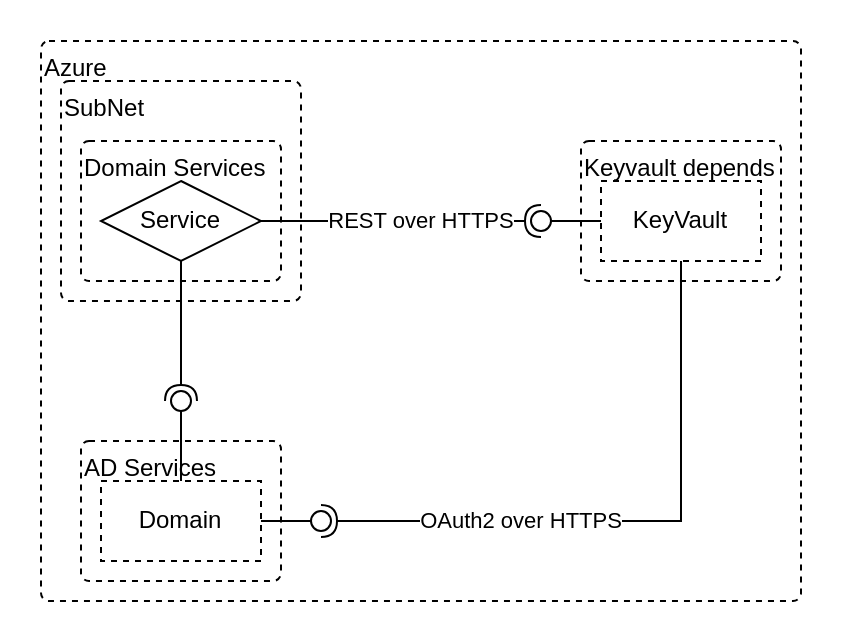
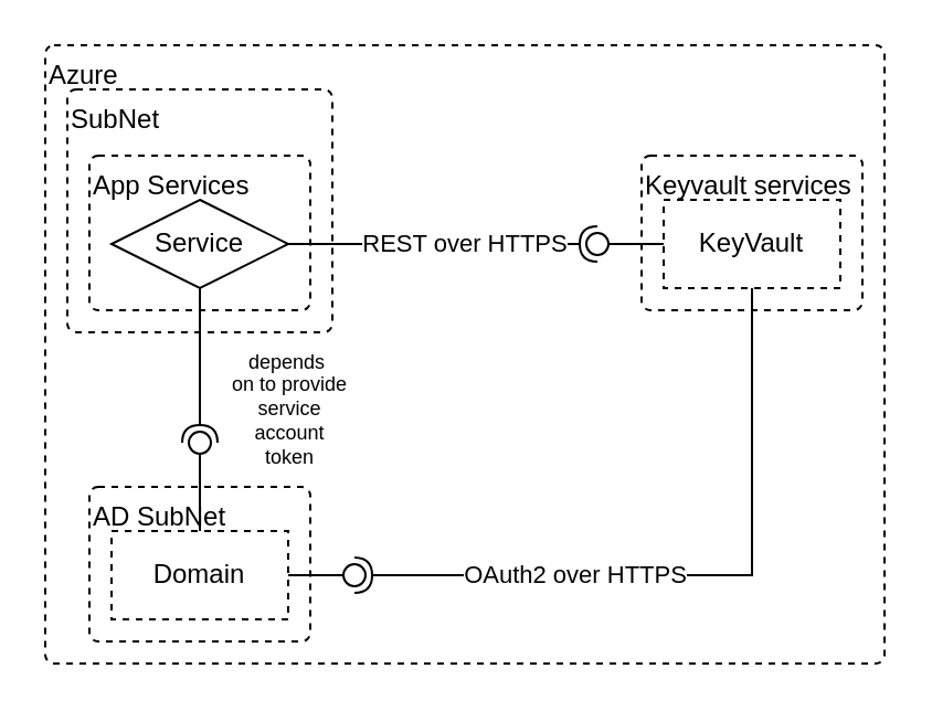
  <mxCell id="0" />
  <mxCell id="1" parent="0" />
  <mxCell id="2" value="Azure" style="rounded=1;whiteSpace=wrap;html=1;fillColor=none;dashed=1;align=left;verticalAlign=top;container=1;collapsible=0;recursiveResize=0;imageWidth=24;arcSize=8;absoluteArcSize=1;" parent="1" vertex="1"><mxGeometry x="20" y="20" width="380" height="280" as="geometry" /></mxCell>
- <mxCell id="3" value="AD Services" style="rounded=1;whiteSpace=wrap;html=1;fillColor=none;dashed=1;align=left;verticalAlign=top;container=1;collapsible=0;recursiveResize=0;imageWidth=24;arcSize=8;absoluteArcSize=1;spacing=2;" parent="2" vertex="1"><mxGeometry x="20" y="200" width="100" height="70" as="geometry" /></mxCell>
+ <mxCell id="3" value="AD SubNet" style="rounded=1;whiteSpace=wrap;html=1;fillColor=none;dashed=1;align=left;verticalAlign=top;container=1;collapsible=0;recursiveResize=0;imageWidth=24;arcSize=8;absoluteArcSize=1;spacing=2;" parent="2" vertex="1"><mxGeometry x="20" y="200" width="100" height="70" as="geometry" /></mxCell>
  <mxCell id="4" value="Domain" style="rounded=0;whiteSpace=wrap;html=1;strokeColor=default;fillColor=none;dashed=1;" parent="3" vertex="1"><mxGeometry x="10" y="20" width="80" height="40" as="geometry" /></mxCell>
- <mxCell id="5" value="Keyvault depends" style="rounded=1;whiteSpace=wrap;html=1;fillColor=none;dashed=1;align=left;verticalAlign=top;container=1;collapsible=0;recursiveResize=0;imageWidth=24;arcSize=8;absoluteArcSize=1;" parent="2" vertex="1"><mxGeometry x="270" y="50" width="100" height="70" as="geometry" /></mxCell>
+ <mxCell id="5" value="Keyvault services" style="rounded=1;whiteSpace=wrap;html=1;fillColor=none;dashed=1;align=left;verticalAlign=top;container=1;collapsible=0;recursiveResize=0;imageWidth=24;arcSize=8;absoluteArcSize=1;" parent="2" vertex="1"><mxGeometry x="270" y="50" width="100" height="70" as="geometry" /></mxCell>
  <mxCell id="6" value="KeyVault" style="rounded=0;whiteSpace=wrap;html=1;strokeColor=default;fillColor=none;dashed=1;" parent="5" vertex="1"><mxGeometry x="10" y="20" width="80" height="40" as="geometry" /></mxCell>
+ <mxCell id="7" value="depends&amp;nbsp;&lt;br style=&quot;font-size: 9px;&quot;&gt;on to provide&lt;br style=&quot;font-size: 9px;&quot;&gt;service&lt;br style=&quot;font-size: 9px;&quot;&gt;account&lt;br style=&quot;font-size: 9px;&quot;&gt;token" style="text;html=1;strokeColor=none;fillColor=none;align=center;verticalAlign=middle;whiteSpace=wrap;rounded=0;fontSize=9;" vertex="1" parent="2"><mxGeometry x="81" y="150" width="60" height="30" as="geometry" /></mxCell>
  <mxCell id="8" value="SubNet" style="rounded=1;whiteSpace=wrap;html=1;fillColor=none;dashed=1;align=left;verticalAlign=top;container=1;collapsible=0;recursiveResize=0;imageWidth=24;arcSize=8;absoluteArcSize=1;" parent="1" vertex="1"><mxGeometry x="30" y="40" width="120" height="110" as="geometry" /></mxCell>
- <mxCell id="9" value="Domain Services" style="rounded=1;whiteSpace=wrap;html=1;fillColor=none;dashed=1;align=left;verticalAlign=top;container=1;collapsible=0;recursiveResize=0;imageWidth=24;arcSize=8;absoluteArcSize=1;" parent="8" vertex="1"><mxGeometry x="10" y="30" width="100" height="70" as="geometry" /></mxCell>
+ <mxCell id="9" value="App Services" style="rounded=1;whiteSpace=wrap;html=1;fillColor=none;dashed=1;align=left;verticalAlign=top;container=1;collapsible=0;recursiveResize=0;imageWidth=24;arcSize=8;absoluteArcSize=1;" parent="8" vertex="1"><mxGeometry x="10" y="30" width="100" height="70" as="geometry" /></mxCell>
  <mxCell id="10" value="Service" style="rhombus;whiteSpace=wrap;html=1;strokeColor=default;fillColor=none;" parent="9" vertex="1"><mxGeometry x="10" y="20" width="80" height="40" as="geometry" /></mxCell>
  <mxCell id="11" value="" style="rounded=0;orthogonalLoop=1;jettySize=auto;html=1;endArrow=none;endFill=0;sketch=0;sourcePerimeterSpacing=0;targetPerimeterSpacing=0;exitX=0;exitY=0.5;exitDx=0;exitDy=0;" parent="1" source="6" target="13" edge="1"><mxGeometry relative="1" as="geometry"><mxPoint x="290" y="325" as="sourcePoint" /></mxGeometry></mxCell>
  <mxCell id="12" value="REST over HTTPS" style="rounded=0;orthogonalLoop=1;jettySize=auto;html=1;endArrow=halfCircle;endFill=0;entryX=0.5;entryY=0.5;endSize=6;strokeWidth=1;sketch=0;exitX=1;exitY=0.5;exitDx=0;exitDy=0;" parent="1" source="10" target="13" edge="1"><mxGeometry x="0.143" relative="1" as="geometry"><mxPoint x="60" y="260" as="sourcePoint" /><mxPoint as="offset" /></mxGeometry></mxCell>
  <mxCell id="13" value="" style="ellipse;whiteSpace=wrap;html=1;align=center;aspect=fixed;resizable=0;points=[];outlineConnect=0;sketch=0;" parent="1" vertex="1"><mxGeometry x="265" y="105" width="10" height="10" as="geometry" /></mxCell>
  <mxCell id="14" value="" style="rounded=0;orthogonalLoop=1;jettySize=auto;html=1;endArrow=none;endFill=0;sketch=0;sourcePerimeterSpacing=0;targetPerimeterSpacing=0;" parent="1" source="4" target="16" edge="1"><mxGeometry relative="1" as="geometry"><mxPoint x="120" y="495" as="sourcePoint" /></mxGeometry></mxCell>
  <mxCell id="15" value="" style="rounded=0;orthogonalLoop=1;jettySize=auto;html=1;endArrow=halfCircle;endFill=0;entryX=0.5;entryY=0.5;endSize=6;strokeWidth=1;sketch=0;exitX=0.5;exitY=1;exitDx=0;exitDy=0;" parent="1" source="10" target="16" edge="1"><mxGeometry relative="1" as="geometry"><mxPoint x="160" y="245" as="sourcePoint" /><Array as="points"><mxPoint x="90" y="170" /></Array></mxGeometry></mxCell>
  <mxCell id="16" value="" style="ellipse;whiteSpace=wrap;html=1;align=center;aspect=fixed;resizable=0;points=[];outlineConnect=0;sketch=0;" parent="1" vertex="1"><mxGeometry x="85" y="195" width="10" height="10" as="geometry" /></mxCell>
  <mxCell id="17" value="" style="rounded=0;orthogonalLoop=1;jettySize=auto;html=1;endArrow=none;endFill=0;sketch=0;sourcePerimeterSpacing=0;targetPerimeterSpacing=0;exitX=1;exitY=0.5;exitDx=0;exitDy=0;" parent="1" source="4" target="19" edge="1"><mxGeometry relative="1" as="geometry"><mxPoint x="185" y="335" as="sourcePoint" /><Array as="points" /></mxGeometry></mxCell>
  <mxCell id="18" value="OAuth2 over HTTPS" style="rounded=0;orthogonalLoop=1;jettySize=auto;html=1;endArrow=halfCircle;endFill=0;entryX=0.5;entryY=0.5;endSize=6;strokeWidth=1;sketch=0;exitX=0.5;exitY=1;exitDx=0;exitDy=0;" parent="1" source="6" target="19" edge="1"><mxGeometry x="0.355" relative="1" as="geometry"><mxPoint x="305" y="315" as="sourcePoint" /><Array as="points"><mxPoint x="340" y="260" /></Array><mxPoint as="offset" /></mxGeometry></mxCell>
  <mxCell id="19" value="" style="ellipse;whiteSpace=wrap;html=1;align=center;aspect=fixed;resizable=0;points=[];outlineConnect=0;sketch=0;" parent="1" vertex="1"><mxGeometry x="155" y="255" width="10" height="10" as="geometry" /></mxCell>
  <mxCell id="20" value="Containers" parent="0" />
  <mxCell id="21" value="Elements" parent="0" />
